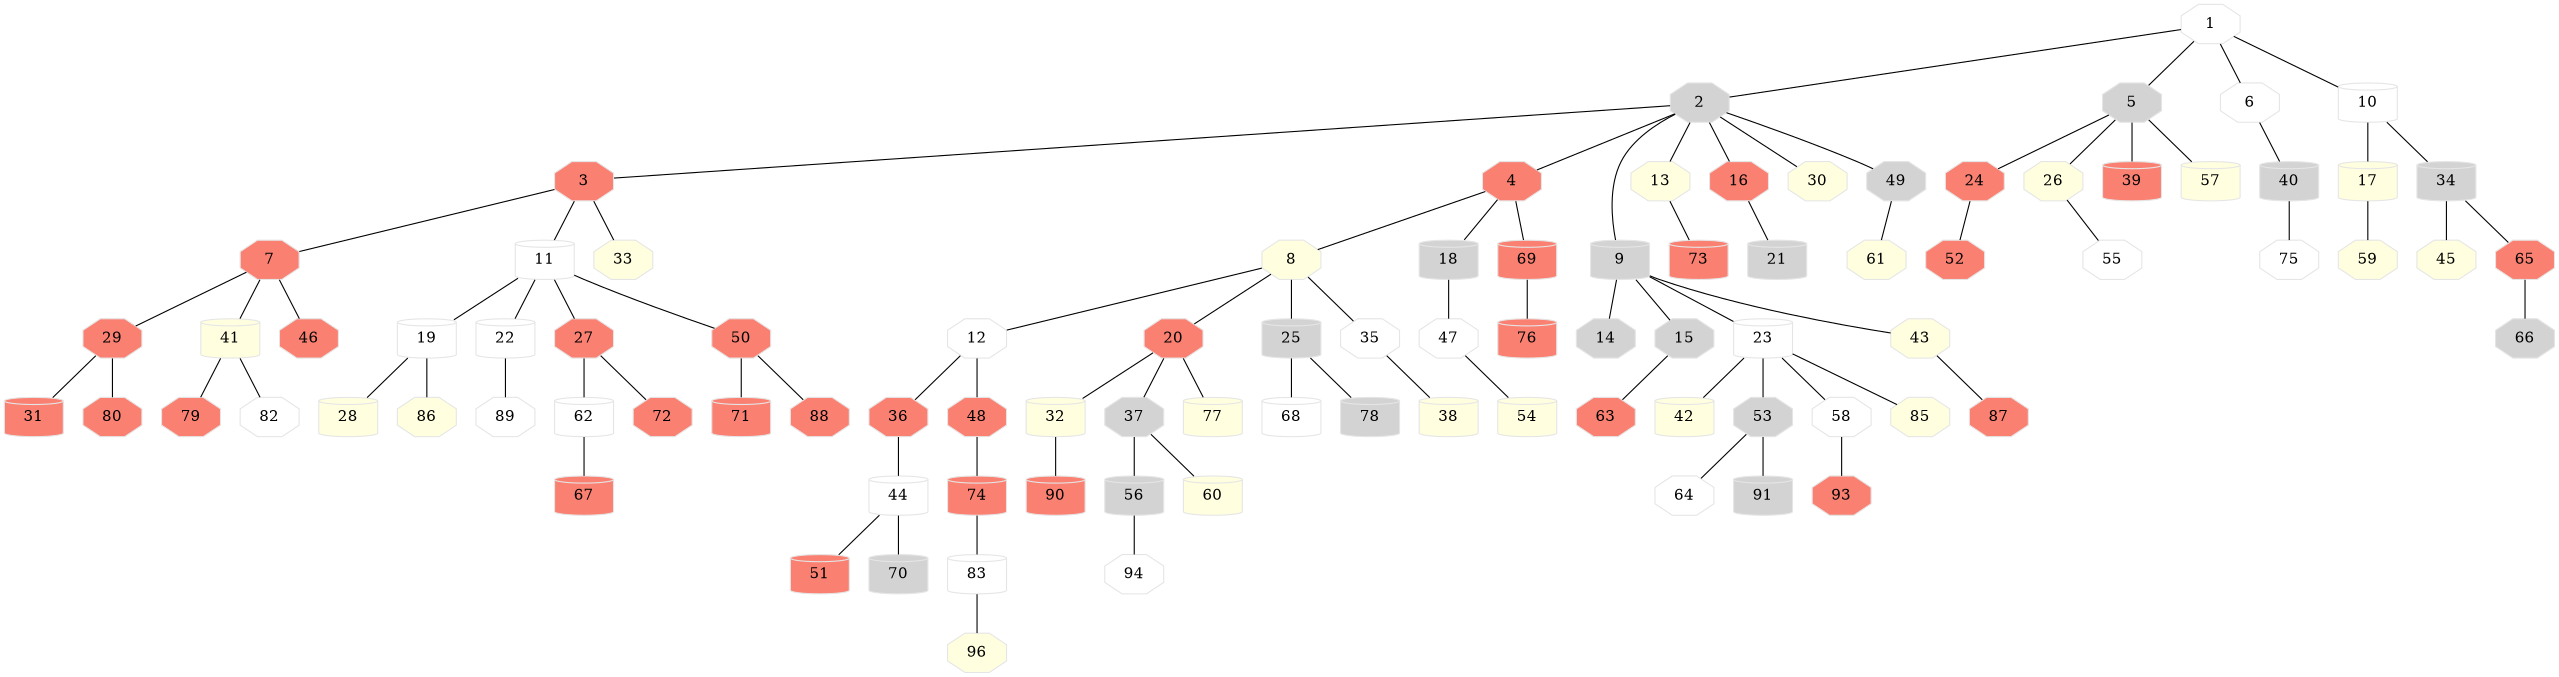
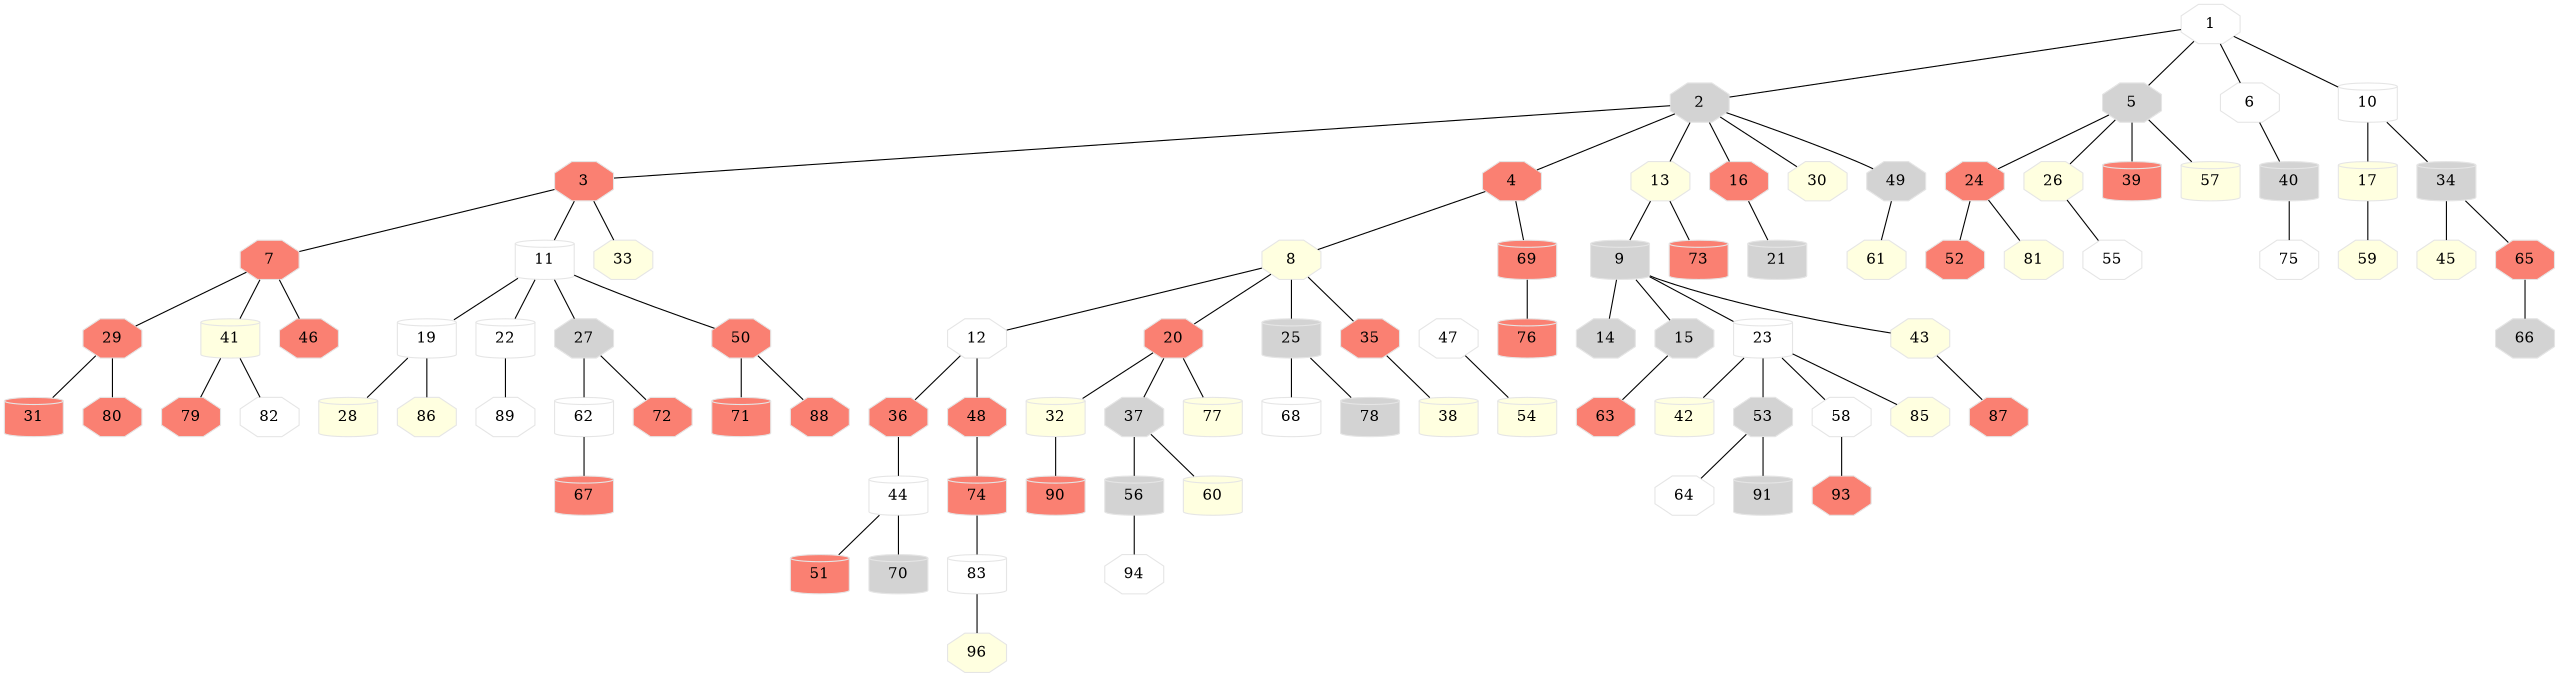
  graph {
    node [color=gray90 fillcolor=salmon shape=octagon style=filled]
    1 [fillcolor=white]
    2 [fillcolor=lightgrey]
    5 [fillcolor=lightgrey]
    6 [fillcolor=white]
    10 [fillcolor=white shape=cylinder]
    3
    4
    9 [fillcolor=lightgrey shape=cylinder]
    13 [fillcolor=lightyellow]
    16
    30 [fillcolor=lightyellow]
    49 [fillcolor=lightgrey]
    24
    26 [fillcolor=lightyellow]
    39 [shape=cylinder]
    57 [fillcolor=lightyellow shape=cylinder]
    40 [fillcolor=lightgrey shape=cylinder]
    17 [fillcolor=lightyellow shape=cylinder]
    34 [fillcolor=lightgrey shape=cylinder]
    7
    11 [fillcolor=white shape=cylinder]
    33 [fillcolor=lightyellow]
    8 [fillcolor=lightyellow]
-   18 [fillcolor=lightgrey shape=cylinder]
    69 [shape=cylinder]
    14 [fillcolor=lightgrey]
    15 [fillcolor=lightgrey]
    23 [fillcolor=white shape=cylinder]
    43 [fillcolor=lightyellow]
    73 [shape=cylinder]
    21 [fillcolor=lightgrey shape=cylinder]
    61 [fillcolor=lightyellow]
    29
    41 [fillcolor=lightyellow shape=cylinder]
    46
    19 [fillcolor=white shape=cylinder]
    22 [fillcolor=white shape=cylinder]
-   27
+   27 [fillcolor=lightgrey]
    50
    12 [fillcolor=white]
    20
    25 [fillcolor=lightgrey shape=cylinder]
-   35 [fillcolor=white]
+   35
    47 [fillcolor=white]
    76 [shape=cylinder]
    52
+   81 [fillcolor=lightyellow]
    55 [fillcolor=white]
    75 [fillcolor=white]
    31 [shape=cylinder]
    80
    79
    82 [fillcolor=white]
    36
    48
    32 [fillcolor=lightyellow shape=cylinder]
    37 [fillcolor=lightgrey]
    77 [fillcolor=lightyellow shape=cylinder]
    68 [fillcolor=white shape=cylinder]
    78 [fillcolor=lightgrey shape=cylinder]
    38 [fillcolor=lightyellow shape=cylinder]
    63
    42 [fillcolor=lightyellow shape=cylinder]
    53 [fillcolor=lightgrey]
    58 [fillcolor=white]
    85 [fillcolor=lightyellow]
    87
    59 [fillcolor=lightyellow]
    45 [fillcolor=lightyellow]
    65
    28 [fillcolor=lightyellow shape=cylinder]
    86 [fillcolor=lightyellow]
    89 [fillcolor=white]
    62 [fillcolor=white shape=cylinder]
    72
    71 [shape=cylinder]
    88
    44 [fillcolor=white shape=cylinder]
    74 [shape=cylinder]
    54 [fillcolor=lightyellow shape=cylinder]
    90 [shape=cylinder]
    56 [fillcolor=lightgrey shape=cylinder]
    60 [fillcolor=lightyellow shape=cylinder]
    64 [fillcolor=white]
    91 [fillcolor=lightgrey shape=cylinder]
    93
    67 [shape=cylinder]
    66 [fillcolor=lightgrey]
    51 [shape=cylinder]
    70 [fillcolor=lightgrey shape=cylinder]
    n91 [fillcolor=white label=94]
    83 [fillcolor=white shape=cylinder]
    n93 [fillcolor=lightyellow label=96]
    1 -- 2
    1 -- 5
    1 -- 6
    1 -- 10
    2 -- 3
    2 -- 4
-   2 -- 9
+   13 -- 9
    2 -- 13
    2 -- 16
    2 -- 30
    2 -- 49
    5 -- 24
    5 -- 26
    5 -- 39
    5 -- 57
    6 -- 40
    10 -- 17
    10 -- 34
    3 -- 7
    3 -- 11
    3 -- 33
    4 -- 8
-   4 -- 18
    4 -- 69
    9 -- 14
    9 -- 15
    9 -- 23
    9 -- 43
    13 -- 73
    16 -- 21
    49 -- 61
    24 -- 52
+   24 -- 81
    26 -- 55
    40 -- 75
    17 -- 59
    34 -- 45
    34 -- 65
    7 -- 29
    7 -- 41
    7 -- 46
    11 -- 19
    11 -- 22
    11 -- 27
    11 -- 50
    8 -- 12
    8 -- 20
    8 -- 25
    8 -- 35
-   18 -- 47
    69 -- 76
    15 -- 63
    23 -- 42
    23 -- 53
    23 -- 58
    23 -- 85
    43 -- 87
    29 -- 31
    29 -- 80
    41 -- 79
    41 -- 82
    19 -- 28
    19 -- 86
    22 -- 89
    27 -- 62
    27 -- 72
    50 -- 71
    50 -- 88
    12 -- 36
    12 -- 48
    20 -- 32
    20 -- 37
    20 -- 77
    25 -- 68
    25 -- 78
    35 -- 38
    47 -- 54
    36 -- 44
    48 -- 74
    32 -- 90
    37 -- 56
    37 -- 60
    53 -- 64
    53 -- 91
    58 -- 93
    65 -- 66
    62 -- 67
    44 -- 51
    44 -- 70
    74 -- 83
    56 -- n91
    83 -- n93
  }
